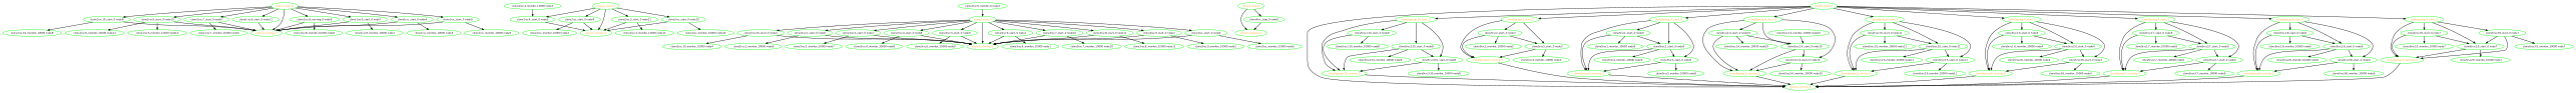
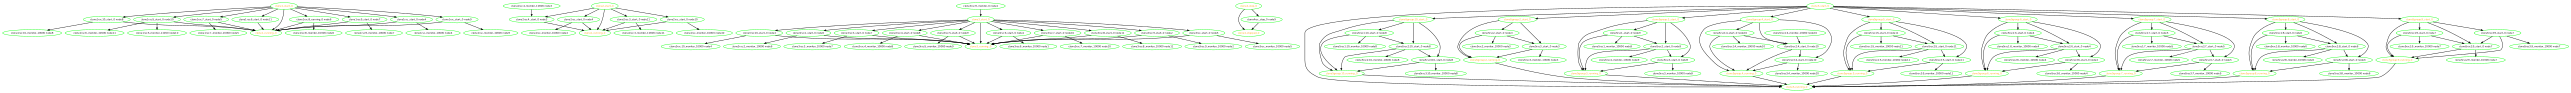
  digraph {
    fontname=Nunito
    node [color=green fontcolor=black fontname=Nunito style=bold]
    edge [fontname=Nunito style=bold]
    clone1_running_0 [fontcolor=orange]
    clone1_start_0 [fontcolor=orange]
    "clone1rsc:10_start_0 node8"
    "clone1rsc:5_start_0 node10"
    "clone1rsc:6_start_0 node11"
    "clone1rsc:7_start_0 node5"
    n7 [label="clone1rsc:8_running_0 node6"]
    "clone1rsc:9_start_0 node7"
    "clone1rsc_start_0 node4"
    "clone1rsc_start_0 node9"
    "clone1rsc:10_monitor_10000 node8"
    n12 [label="clone1rsc:5_monitor_11000 node10"]
    "clone1rsc:6_monitor_10000 node11"
    "clone1rsc:7_monitor_10000 node5"
    "clone1rsc:8_monitor_10000 node6"
    "clone1rsc:9_monitor_10000 node7"
    "clone1rsc_monitor_10000 node4"
    "clone1rsc_monitor_10000 node9"
    clone2_running_0 [fontcolor=orange]
    clone2_start_0 [fontcolor=orange]
    "clone2rsc:3_start_0 node11"
    "clone2rsc:4_start_0 node3"
    "clone2rsc_start_0 node10"
    "clone2rsc_start_0 node4"
    "clone2rsc:3_monitor_10000 node11"
    "clone2rsc_monitor_10000 node10"
    "clone2rsc_monitor_10000 node4"
    "clone2rsc:4_monitor_10000 node3"
    clone3_running_0 [fontcolor=orange]
    clone3_start_0 [fontcolor=orange]
    "clone3rsc:10_start_0 node4"
    "clone3rsc:2_start_0 node6"
    "clone3rsc:3_start_0 node7"
    "clone3rsc:4_start_0 node8"
    "clone3rsc:5_start_0 node9"
    "clone3rsc:6_start_0 node1"
    "clone3rsc:7_start_0 node10"
    "clone3rsc:8_start_0 node11"
    "clone3rsc:9_start_0 node2"
    "clone3rsc_start_0 node5"
    "clone3rsc:10_monitor_10000 node4"
    "clone3rsc:2_monitor_10000 node6"
    "clone3rsc:3_monitor_10000 node7"
    "clone3rsc:4_monitor_10000 node8"
    "clone3rsc:5_monitor_10000 node9"
    "clone3rsc:6_monitor_10000 node1"
    "clone3rsc:7_monitor_10000 node10"
    "clone3rsc:8_monitor_10000 node11"
    "clone3rsc:9_monitor_10000 node2"
    "clone3rsc_monitor_10000 node5"
    "clone3rsc:9_monitor_0 node2"
    clone4_stop_0 [fontcolor=orange]
    clone4_stopped_0 [fontcolor=orange]
    "clone4rsc_stop_0 node9"
    clone5_running_0 [fontcolor=orange]
    clone5_start_0 [fontcolor=orange]
    "clone5group:10_start_0" [fontcolor=orange]
    "clone5group:2_start_0" [fontcolor=orange]
    "clone5group:3_start_0" [fontcolor=orange]
    "clone5group:4_start_0" [fontcolor=orange]
    "clone5group:5_start_0" [fontcolor=orange]
    "clone5group:6_start_0" [fontcolor=orange]
    "clone5group:7_start_0" [fontcolor=orange]
    "clone5group:8_start_0" [fontcolor=orange]
    "clone5group:9_start_0" [fontcolor=orange]
    "clone5group:10_running_0" [fontcolor=orange]
    "clone5rsc1:10_start_0 node8"
    "clone5rsc2:10_start_0 node8"
    "clone5rsc3:10_start_0 node8"
    "clone5group:2_running_0" [fontcolor=orange]
    "clone5rsc2_start_0 node3"
    "clone5rsc3_start_0 node3"
    "clone5group:3_running_0" [fontcolor=orange]
    "clone5rsc1_start_0 node9"
    "clone5rsc2_start_0 node9"
    "clone5rsc3_start_0 node9"
    "clone5group:4_running_0" [fontcolor=orange]
    "clone5rsc1:4_start_0 node10"
    "clone5rsc2:4_start_0 node10"
    "clone5rsc3:4_start_0 node10"
    "clone5group:5_running_0" [fontcolor=orange]
    "clone5rsc1:5_start_0 node11"
    "clone5rsc2:5_start_0 node11"
    "clone5rsc3:5_start_0 node11"
    "clone5group:6_running_0" [fontcolor=orange]
    "clone5rsc1:6_start_0 node4"
    "clone5rsc2:6_start_0 node4"
    "clone5rsc3:6_start_0 node4"
    "clone5group:7_running_0" [fontcolor=orange]
    "clone5rsc1:7_start_0 node5"
    "clone5rsc2:7_start_0 node5"
    "clone5rsc3:7_start_0 node5"
    "clone5group:8_running_0" [fontcolor=orange]
    "clone5rsc1:8_start_0 node6"
    "clone5rsc2:8_start_0 node6"
    "clone5rsc3:8_start_0 node6"
    "clone5group:9_running_0" [fontcolor=orange]
    "clone5rsc1:9_start_0 node7"
    "clone5rsc2:9_start_0 node7"
    "clone5rsc3:9_start_0 node7"
    "clone5rsc1:10_monitor_10000 node8"
    "clone5rsc2:10_monitor_10000 node8"
    "clone5rsc3:10_monitor_10000 node8"
    "clone5rsc2_monitor_10000 node3"
    "clone5rsc3_monitor_10000 node3"
    "clone5rsc1_monitor_10000 node9"
    "clone5rsc2_monitor_10000 node9"
    "clone5rsc3_monitor_10000 node9"
    "clone5rsc1:4_monitor_10000 node10"
    "clone5rsc3:4_monitor_10000 node10"
    "clone5rsc1:5_monitor_10000 node11"
    "clone5rsc2:5_monitor_10000 node11"
    "clone5rsc3:5_monitor_10000 node11"
    "clone5rsc1:6_monitor_10000 node4"
    "clone5rsc2:6_monitor_10000 node4"
    "clone5rsc3:6_monitor_10000 node4"
    "clone5rsc1:7_monitor_10000 node5"
    "clone5rsc2:7_monitor_10000 node5"
    "clone5rsc3:7_monitor_10000 node5"
    "clone5rsc1:8_monitor_10000 node6"
    "clone5rsc2:8_monitor_10000 node6"
    "clone5rsc3:8_monitor_10000 node6"
    "clone5rsc1:9_monitor_10000 node7"
    "clone5rsc2:9_monitor_10000 node7"
    "clone5rsc3:9_monitor_10000 node7"
    "clone5rsc2:4_monitor_10000 node10"
    clone1_start_0 -> clone1_running_0
    clone1_start_0 -> "clone1rsc:10_start_0 node8"
    clone1_start_0 -> "clone1rsc:5_start_0 node10"
    clone1_start_0 -> "clone1rsc:6_start_0 node11"
    clone1_start_0 -> "clone1rsc:7_start_0 node5"
    clone1_start_0 -> n7
    clone1_start_0 -> "clone1rsc:9_start_0 node7"
    clone1_start_0 -> "clone1rsc_start_0 node4"
    clone1_start_0 -> "clone1rsc_start_0 node9"
    "clone1rsc:10_start_0 node8" -> clone1_running_0
    "clone1rsc:10_start_0 node8" -> "clone1rsc:10_monitor_10000 node8"
    "clone1rsc:5_start_0 node10" -> clone1_running_0
    "clone1rsc:5_start_0 node10" -> n12
    "clone1rsc:5_start_0 node10" -> "clone1rsc:6_monitor_10000 node11"
    "clone1rsc:6_start_0 node11" -> clone1_running_0
    "clone1rsc:7_start_0 node5" -> clone1_running_0
    "clone1rsc:7_start_0 node5" -> "clone1rsc:7_monitor_10000 node5"
    n7 -> clone1_running_0
    n7 -> "clone1rsc:8_monitor_10000 node6"
    "clone1rsc:9_start_0 node7" -> clone1_running_0
    "clone1rsc:9_start_0 node7" -> "clone1rsc:9_monitor_10000 node7"
    "clone1rsc_start_0 node4" -> clone1_running_0
    "clone1rsc_start_0 node4" -> "clone1rsc_monitor_10000 node4"
    "clone1rsc_start_0 node9" -> clone1_running_0
    "clone1rsc_start_0 node9" -> "clone1rsc_monitor_10000 node9"
    clone2_start_0 -> clone2_running_0
    clone2_start_0 -> "clone2rsc:3_start_0 node11"
    clone2_start_0 -> "clone2rsc:4_start_0 node3"
    clone2_start_0 -> "clone2rsc_start_0 node10"
    clone2_start_0 -> "clone2rsc_start_0 node4"
    "clone2rsc:3_start_0 node11" -> clone2_running_0
    "clone2rsc:3_start_0 node11" -> "clone2rsc:3_monitor_10000 node11"
    "clone2rsc:4_start_0 node3" -> clone2_running_0
    "clone2rsc_start_0 node10" -> clone2_running_0
    "clone2rsc_start_0 node10" -> "clone2rsc_monitor_10000 node10"
    "clone2rsc_start_0 node4" -> clone2_running_0
    "clone2rsc_start_0 node4" -> "clone2rsc_monitor_10000 node4"
    "clone2rsc:4_monitor_10000 node3" -> "clone2rsc:4_start_0 node3"
    clone3_start_0 -> clone3_running_0
    clone3_start_0 -> "clone3rsc:10_start_0 node4"
    clone3_start_0 -> "clone3rsc:2_start_0 node6"
    clone3_start_0 -> "clone3rsc:3_start_0 node7"
    clone3_start_0 -> "clone3rsc:4_start_0 node8"
    clone3_start_0 -> "clone3rsc:5_start_0 node9"
    clone3_start_0 -> "clone3rsc:6_start_0 node1"
    clone3_start_0 -> "clone3rsc:7_start_0 node10"
    clone3_start_0 -> "clone3rsc:8_start_0 node11"
    clone3_start_0 -> "clone3rsc:9_start_0 node2"
    clone3_start_0 -> "clone3rsc_start_0 node5"
    "clone3rsc:10_start_0 node4" -> clone3_running_0
    "clone3rsc:10_start_0 node4" -> "clone3rsc:10_monitor_10000 node4"
    "clone3rsc:2_start_0 node6" -> clone3_running_0
    "clone3rsc:2_start_0 node6" -> "clone3rsc:2_monitor_10000 node6"
    "clone3rsc:3_start_0 node7" -> clone3_running_0
    "clone3rsc:3_start_0 node7" -> "clone3rsc:3_monitor_10000 node7"
    "clone3rsc:4_start_0 node8" -> clone3_running_0
    "clone3rsc:4_start_0 node8" -> "clone3rsc:4_monitor_10000 node8"
    "clone3rsc:5_start_0 node9" -> clone3_running_0
    "clone3rsc:5_start_0 node9" -> "clone3rsc:5_monitor_10000 node9"
    "clone3rsc:6_start_0 node1" -> clone3_running_0
    "clone3rsc:6_start_0 node1" -> "clone3rsc:6_monitor_10000 node1"
    "clone3rsc:7_start_0 node10" -> clone3_running_0
    "clone3rsc:7_start_0 node10" -> "clone3rsc:7_monitor_10000 node10"
    "clone3rsc:8_start_0 node11" -> clone3_running_0
    "clone3rsc:8_start_0 node11" -> "clone3rsc:8_monitor_10000 node11"
    "clone3rsc:9_start_0 node2" -> clone3_running_0
    "clone3rsc:9_start_0 node2" -> "clone3rsc:9_monitor_10000 node2"
    "clone3rsc_start_0 node5" -> clone3_running_0
    "clone3rsc_start_0 node5" -> "clone3rsc_monitor_10000 node5"
    "clone3rsc:9_monitor_0 node2" -> clone3_start_0
    clone4_stop_0 -> clone4_stopped_0
    clone4_stop_0 -> "clone4rsc_stop_0 node9"
    "clone4rsc_stop_0 node9" -> clone4_stopped_0
    clone5_start_0 -> clone5_running_0
    clone5_start_0 -> "clone5group:10_start_0"
    clone5_start_0 -> "clone5group:2_start_0"
    clone5_start_0 -> "clone5group:3_start_0"
    clone5_start_0 -> "clone5group:4_start_0"
    clone5_start_0 -> "clone5group:5_start_0"
    clone5_start_0 -> "clone5group:6_start_0"
    clone5_start_0 -> "clone5group:7_start_0"
    clone5_start_0 -> "clone5group:8_start_0"
    clone5_start_0 -> "clone5group:9_start_0"
    "clone5group:10_start_0" -> "clone5group:10_running_0"
    "clone5group:10_start_0" -> "clone5rsc1:10_start_0 node8"
    "clone5group:10_start_0" -> "clone5rsc2:10_start_0 node8"
    "clone5group:10_start_0" -> "clone5rsc3:10_start_0 node8"
    "clone5group:2_start_0" -> "clone5group:2_running_0"
    "clone5group:2_start_0" -> "clone5rsc2_start_0 node3"
    "clone5group:2_start_0" -> "clone5rsc3_start_0 node3"
    "clone5group:3_start_0" -> "clone5group:3_running_0"
    "clone5group:3_start_0" -> "clone5rsc1_start_0 node9"
    "clone5group:3_start_0" -> "clone5rsc2_start_0 node9"
    "clone5group:3_start_0" -> "clone5rsc3_start_0 node9"
    "clone5group:4_start_0" -> "clone5group:4_running_0"
    "clone5group:4_start_0" -> "clone5rsc1:4_start_0 node10"
    "clone5group:4_start_0" -> "clone5rsc2:4_start_0 node10"
    "clone5group:4_start_0" -> "clone5rsc3:4_start_0 node10"
    "clone5group:5_start_0" -> "clone5group:5_running_0"
    "clone5group:5_start_0" -> "clone5rsc1:5_start_0 node11"
    "clone5group:5_start_0" -> "clone5rsc2:5_start_0 node11"
    "clone5group:5_start_0" -> "clone5rsc3:5_start_0 node11"
    "clone5group:6_start_0" -> "clone5group:6_running_0"
    "clone5group:6_start_0" -> "clone5rsc1:6_start_0 node4"
    "clone5group:6_start_0" -> "clone5rsc2:6_start_0 node4"
    "clone5group:6_start_0" -> "clone5rsc3:6_start_0 node4"
    "clone5group:7_start_0" -> "clone5group:7_running_0"
    "clone5group:7_start_0" -> "clone5rsc1:7_start_0 node5"
    "clone5group:7_start_0" -> "clone5rsc2:7_start_0 node5"
    "clone5group:7_start_0" -> "clone5rsc3:7_start_0 node5"
    "clone5group:8_start_0" -> "clone5group:8_running_0"
    "clone5group:8_start_0" -> "clone5rsc1:8_start_0 node6"
    "clone5group:8_start_0" -> "clone5rsc2:8_start_0 node6"
    "clone5group:8_start_0" -> "clone5rsc3:8_start_0 node6"
    "clone5group:9_start_0" -> "clone5group:9_running_0"
    "clone5group:9_start_0" -> "clone5rsc1:9_start_0 node7"
    "clone5group:9_start_0" -> "clone5rsc2:9_start_0 node7"
    "clone5group:9_start_0" -> "clone5rsc3:9_start_0 node7"
    "clone5group:10_running_0" -> clone5_running_0
    "clone5rsc1:10_start_0 node8" -> "clone5group:10_running_0"
+   "clone5rsc1:10_start_0 node8" -> "clone5rsc2:10_start_0 node8"
    "clone5rsc1:10_start_0 node8" -> "clone5rsc1:10_monitor_10000 node8"
    "clone5rsc2:10_start_0 node8" -> "clone5group:10_running_0"
    "clone5rsc2:10_start_0 node8" -> "clone5rsc3:10_start_0 node8"
    "clone5rsc2:10_start_0 node8" -> "clone5rsc2:10_monitor_10000 node8"
    "clone5rsc3:10_start_0 node8" -> "clone5group:10_running_0"
    "clone5rsc3:10_start_0 node8" -> "clone5rsc3:10_monitor_10000 node8"
    "clone5group:2_running_0" -> clone5_running_0
    "clone5rsc2_start_0 node3" -> "clone5group:2_running_0"
    "clone5rsc2_start_0 node3" -> "clone5rsc3_start_0 node3"
    "clone5rsc2_start_0 node3" -> "clone5rsc2_monitor_10000 node3"
    "clone5rsc3_start_0 node3" -> "clone5group:2_running_0"
    "clone5rsc3_start_0 node3" -> "clone5rsc3_monitor_10000 node3"
    "clone5group:3_running_0" -> clone5_running_0
    "clone5rsc1_start_0 node9" -> "clone5group:3_running_0"
    "clone5rsc1_start_0 node9" -> "clone5rsc2_start_0 node9"
    "clone5rsc1_start_0 node9" -> "clone5rsc1_monitor_10000 node9"
    "clone5rsc2_start_0 node9" -> "clone5group:3_running_0"
    "clone5rsc2_start_0 node9" -> "clone5rsc3_start_0 node9"
    "clone5rsc2_start_0 node9" -> "clone5rsc2_monitor_10000 node9"
    "clone5rsc3_start_0 node9" -> "clone5group:3_running_0"
    "clone5rsc3_start_0 node9" -> "clone5rsc3_monitor_10000 node9"
    "clone5group:4_running_0" -> clone5_running_0
    "clone5rsc1:4_start_0 node10" -> "clone5group:4_running_0"
    "clone5rsc1:4_start_0 node10" -> "clone5rsc2:4_start_0 node10"
    "clone5rsc1:4_start_0 node10" -> "clone5rsc1:4_monitor_10000 node10"
    "clone5rsc2:4_start_0 node10" -> "clone5group:4_running_0"
    "clone5rsc2:4_start_0 node10" -> "clone5rsc3:4_start_0 node10"
    "clone5rsc3:4_start_0 node10" -> "clone5group:4_running_0"
    "clone5rsc3:4_start_0 node10" -> "clone5rsc3:4_monitor_10000 node10"
    "clone5group:5_running_0" -> clone5_running_0
    "clone5rsc1:5_start_0 node11" -> "clone5group:5_running_0"
    "clone5rsc1:5_start_0 node11" -> "clone5rsc2:5_start_0 node11"
    "clone5rsc1:5_start_0 node11" -> "clone5rsc1:5_monitor_10000 node11"
    "clone5rsc2:5_start_0 node11" -> "clone5group:5_running_0"
    "clone5rsc2:5_start_0 node11" -> "clone5rsc3:5_start_0 node11"
    "clone5rsc2:5_start_0 node11" -> "clone5rsc2:5_monitor_10000 node11"
    "clone5rsc3:5_start_0 node11" -> "clone5group:5_running_0"
    "clone5rsc3:5_start_0 node11" -> "clone5rsc3:5_monitor_10000 node11"
    "clone5group:6_running_0" -> clone5_running_0
    "clone5rsc1:6_start_0 node4" -> "clone5group:6_running_0"
    "clone5rsc1:6_start_0 node4" -> "clone5rsc2:6_start_0 node4"
    "clone5rsc1:6_start_0 node4" -> "clone5rsc1:6_monitor_10000 node4"
    "clone5rsc2:6_start_0 node4" -> "clone5group:6_running_0"
    "clone5rsc2:6_start_0 node4" -> "clone5rsc3:6_start_0 node4"
    "clone5rsc2:6_start_0 node4" -> "clone5rsc2:6_monitor_10000 node4"
    "clone5rsc3:6_start_0 node4" -> "clone5group:6_running_0"
    "clone5rsc3:6_start_0 node4" -> "clone5rsc3:6_monitor_10000 node4"
    "clone5group:7_running_0" -> clone5_running_0
    "clone5rsc1:7_start_0 node5" -> "clone5group:7_running_0"
    "clone5rsc1:7_start_0 node5" -> "clone5rsc2:7_start_0 node5"
    "clone5rsc1:7_start_0 node5" -> "clone5rsc1:7_monitor_10000 node5"
    "clone5rsc2:7_start_0 node5" -> "clone5group:7_running_0"
    "clone5rsc2:7_start_0 node5" -> "clone5rsc3:7_start_0 node5"
    "clone5rsc2:7_start_0 node5" -> "clone5rsc2:7_monitor_10000 node5"
    "clone5rsc3:7_start_0 node5" -> "clone5group:7_running_0"
    "clone5rsc3:7_start_0 node5" -> "clone5rsc3:7_monitor_10000 node5"
    "clone5group:8_running_0" -> clone5_running_0
    "clone5rsc1:8_start_0 node6" -> "clone5group:8_running_0"
    "clone5rsc1:8_start_0 node6" -> "clone5rsc2:8_start_0 node6"
    "clone5rsc1:8_start_0 node6" -> "clone5rsc1:8_monitor_10000 node6"
    "clone5rsc2:8_start_0 node6" -> "clone5group:8_running_0"
    "clone5rsc2:8_start_0 node6" -> "clone5rsc3:8_start_0 node6"
    "clone5rsc2:8_start_0 node6" -> "clone5rsc2:8_monitor_10000 node6"
    "clone5rsc3:8_start_0 node6" -> "clone5group:8_running_0"
    "clone5rsc3:8_start_0 node6" -> "clone5rsc3:8_monitor_10000 node6"
    "clone5group:9_running_0" -> clone5_running_0
    "clone5rsc1:9_start_0 node7" -> "clone5group:9_running_0"
    "clone5rsc1:9_start_0 node7" -> "clone5rsc2:9_start_0 node7"
    "clone5rsc1:9_start_0 node7" -> "clone5rsc1:9_monitor_10000 node7"
    "clone5rsc2:9_start_0 node7" -> "clone5group:9_running_0"
    "clone5rsc2:9_start_0 node7" -> "clone5rsc2:9_monitor_10000 node7"
    "clone5rsc3:9_start_0 node7" -> "clone5group:9_running_0"
    "clone5rsc3:9_start_0 node7" -> "clone5rsc2:9_start_0 node7"
    "clone5rsc3:9_start_0 node7" -> "clone5rsc3:9_monitor_10000 node7"
    "clone5rsc2:4_monitor_10000 node10" -> "clone5rsc2:4_start_0 node10"
  }
